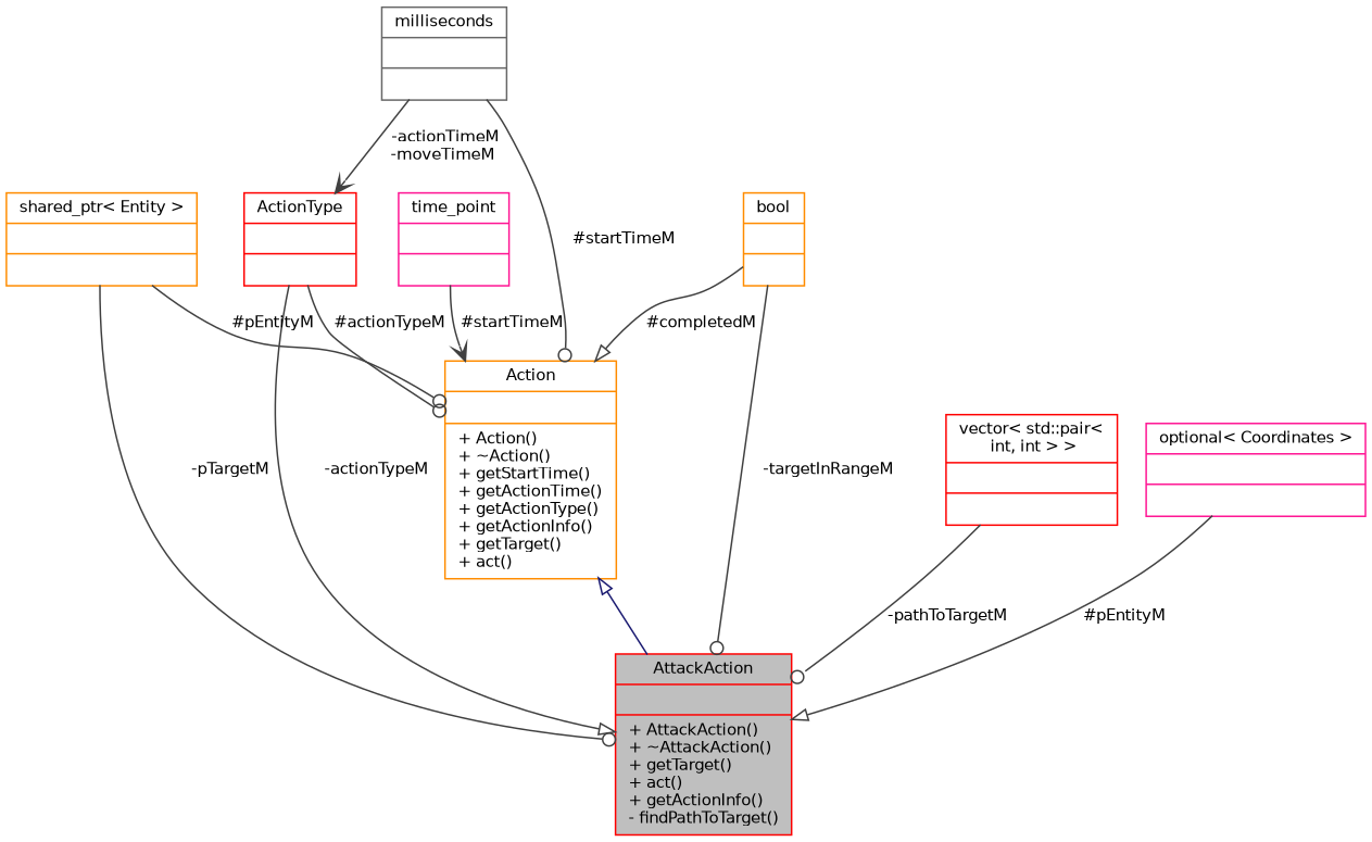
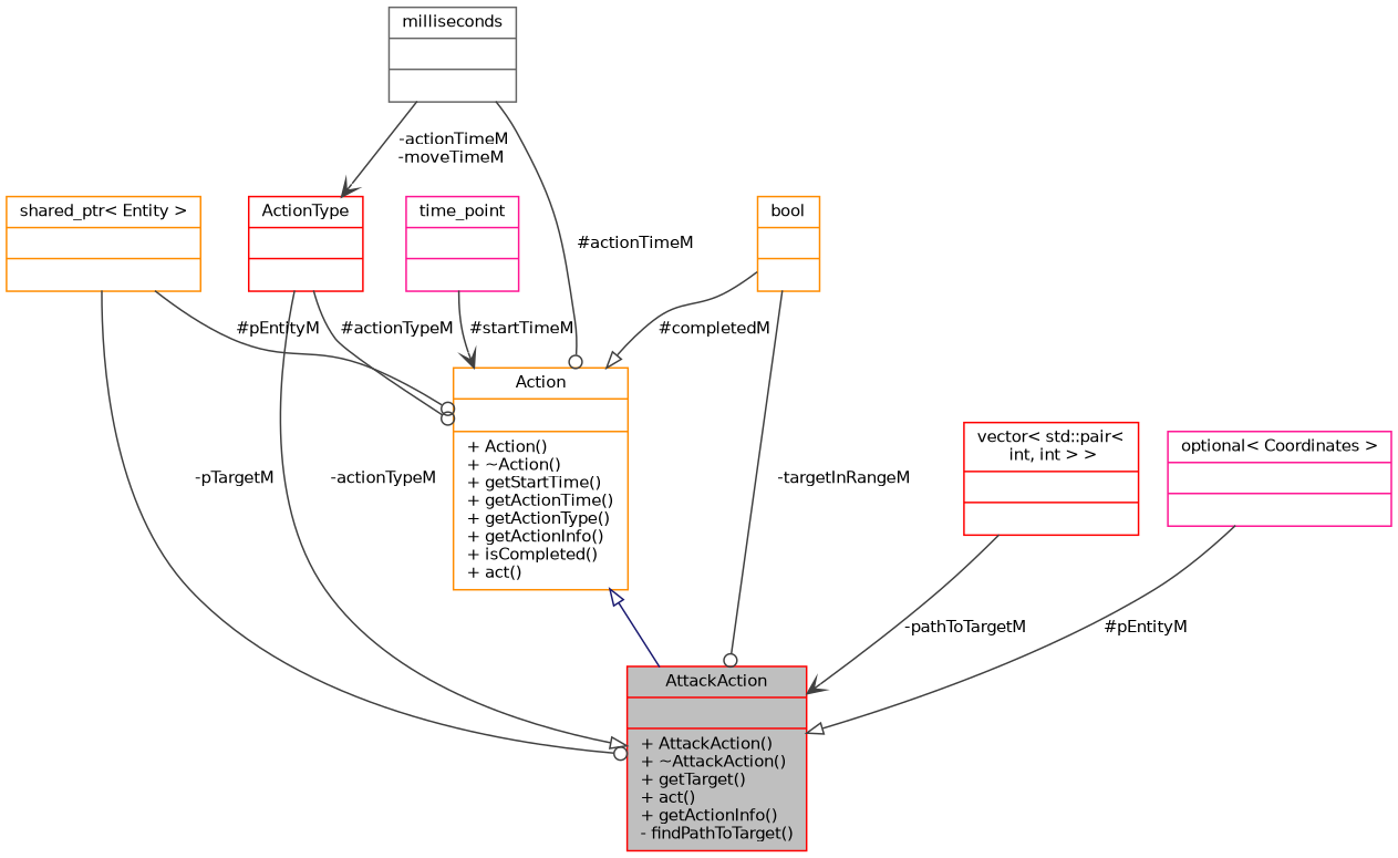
  digraph {
    node [color=red fillcolor=white fontname=Helvetica fontsize=10 shape=record style=filled]
    edge [color=grey25 fontname=Helvetica fontsize=10 labelfontname=Helvetica labelfontsize=10 style=solid arrowhead=odot]
    n1 [fillcolor=grey75 fontcolor=black height=0.2 label="{AttackAction\n||+ AttackAction()\l+ ~AttackAction()\l+ getTarget()\l+ act()\l+ getActionInfo()\l- findPathToTarget()\l}" width=0.4]
-   n2 [color=darkorange height=0.2 label="{Action\n||+ Action()\l+ ~Action()\l+ getStartTime()\l+ getActionTime()\l+ getActionType()\l+ getActionInfo()\l+ getTarget()\l+ act()\l}" width=0.4]
+   n2 [color=darkorange height=0.2 label="{Action\n||+ Action()\l+ ~Action()\l+ getStartTime()\l+ getActionTime()\l+ getActionType()\l+ getActionInfo()\l+ isCompleted()\l+ act()\l}" width=0.4]
    n3 [color=deeppink height=0.2 label="{time_point\n||}" width=0.4]
    n4 [color=gray40 height=0.2 label="{milliseconds\n||}" width=0.4]
    n5 [height=0.2 label="{ActionType\n||}" width=0.4]
    n6 [color=darkorange height=0.2 label="{shared_ptr\< Entity \>\n||}" width=0.4]
    n7 [color=darkorange height=0.2 label="{bool\n||}" width=0.4]
    n8 [height=0.2 label="{vector\< std::pair\<\l int, int \> \>\n||}" width=0.4]
    n9 [color=deeppink height=0.2 label="{optional\< Coordinates \>\n||}" width=0.4]
    n2 -> n1 [arrowtail=onormal color=midnightblue dir=back arrowhead=""]
    n3 -> n2 [arrowhead=vee label=" #startTimeM"]
-   n4 -> n2 [label=" #startTimeM"]
+   n4 -> n2 [label=" #actionTimeM"]
    n4 -> n5 [arrowhead=vee label=" -actionTimeM\n-moveTimeM"]
    n5 -> n1 [arrowhead=onormal label=" -actionTypeM"]
    n5 -> n2 [label=" #actionTypeM"]
    n6 -> n1 [label=" -pTargetM"]
    n6 -> n2 [label=" #pEntityM"]
    n7 -> n1 [label=" -targetInRangeM"]
    n7 -> n2 [arrowhead=onormal label=" #completedM"]
-   n8 -> n1 [label=" -pathToTargetM"]
+   n8 -> n1 [arrowhead=vee label=" -pathToTargetM"]
    n9 -> n1 [arrowhead=onormal label=" #pEntityM"]
  }
